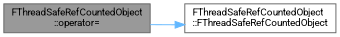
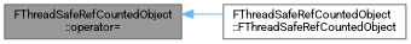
  digraph {
    rankdir=LR
    fontname=Roboto
    node [fontname=Roboto fontsize=10 shape=box style=filled]
    n1 [color=gray40 fillcolor=grey60 fontcolor=black height=0.2 label="FThreadSafeRefCountedObject\l::operator=" width=0.4]
    n2 [color=grey40 fillcolor=white height=0.2 label="FThreadSafeRefCountedObject\l::FThreadSafeRefCountedObject" width=0.4]
-   n1 -> n2 [color=steelblue1 fontname=Roboto fontsize=10 labelfontname=Helvetica labelfontsize=10 style=solid]
+   n2 -> n1 [color=steelblue1 fontname=Roboto fontsize=10 labelfontname=Helvetica labelfontsize=10 style=solid]
  }
